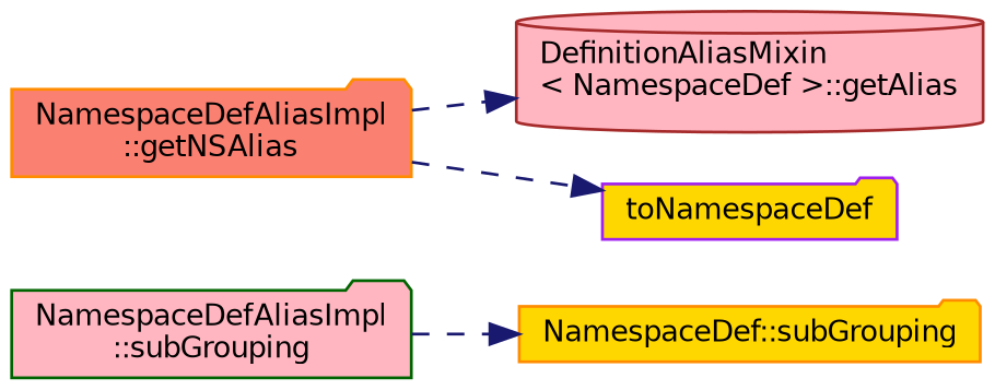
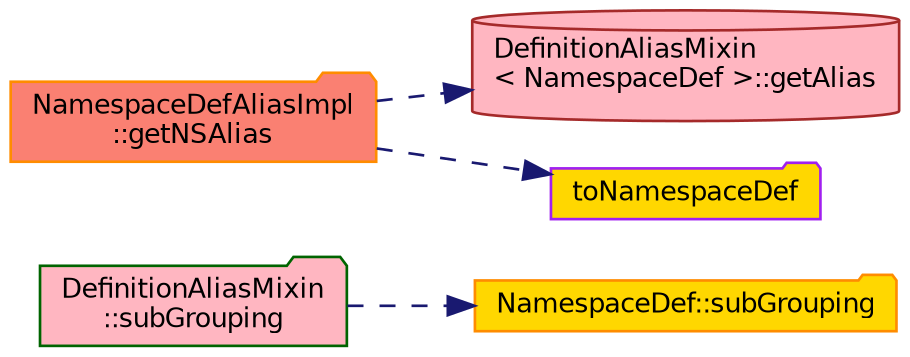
  digraph {
    rankdir=LR
    node [color=darkorange fillcolor=lightpink fontname=Helvetica fontsize=10 shape=folder style=filled]
    edge [color=midnightblue fontname=Helvetica fontsize=10 labelfontname=Helvetica labelfontsize=10 style=dashed]
-   n1 [color=darkgreen fontcolor=black height=0.2 label="NamespaceDefAliasImpl\l::subGrouping" width=0.4]
+   n1 [color=darkgreen fontcolor=black height=0.2 label="DefinitionAliasMixin\l::subGrouping" width=0.4]
    n2 [fillcolor=gold height=0.2 label="NamespaceDef::subGrouping" width=0.4]
    n3 [fillcolor=salmon height=0.2 label="NamespaceDefAliasImpl\l::getNSAlias" width=0.4]
    n4 [color=brown height=0.2 label="DefinitionAliasMixin\l\< NamespaceDef \>::getAlias" shape=cylinder width=0.4]
    n5 [color=purple fillcolor=gold height=0.2 label=toNamespaceDef width=0.4]
    n1 -> n2
    n3 -> n4
    n3 -> n5
  }
